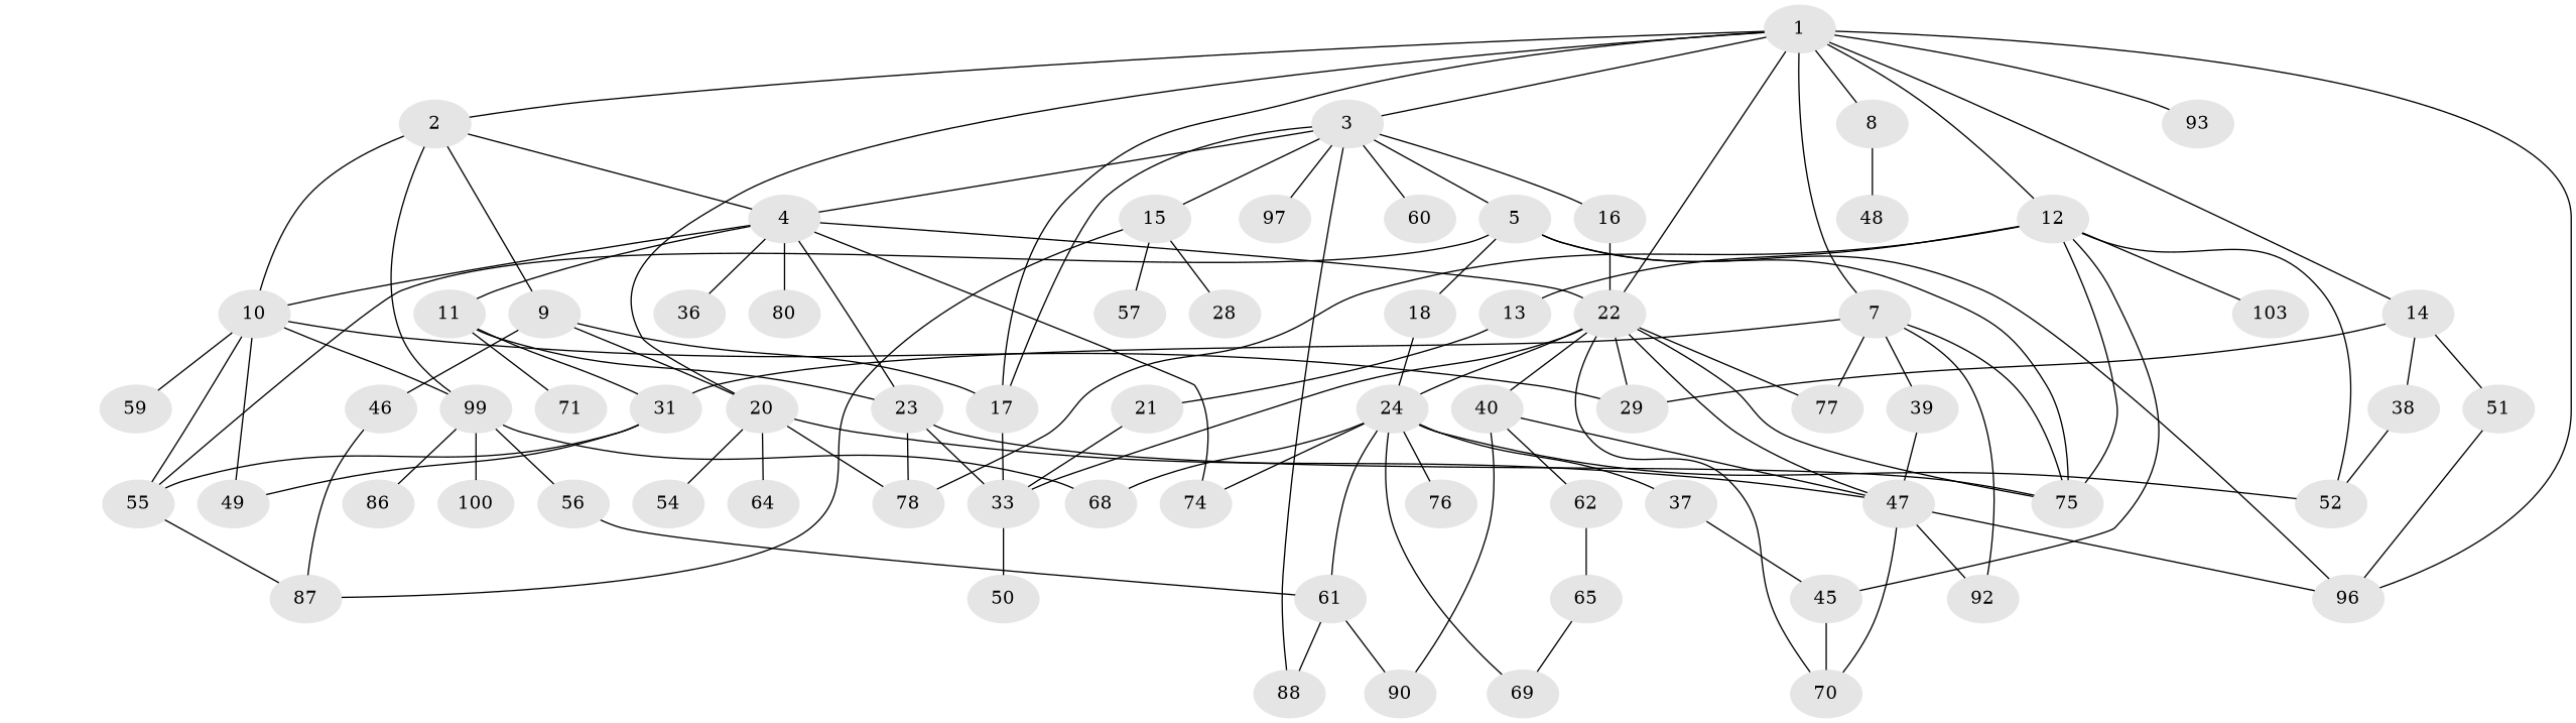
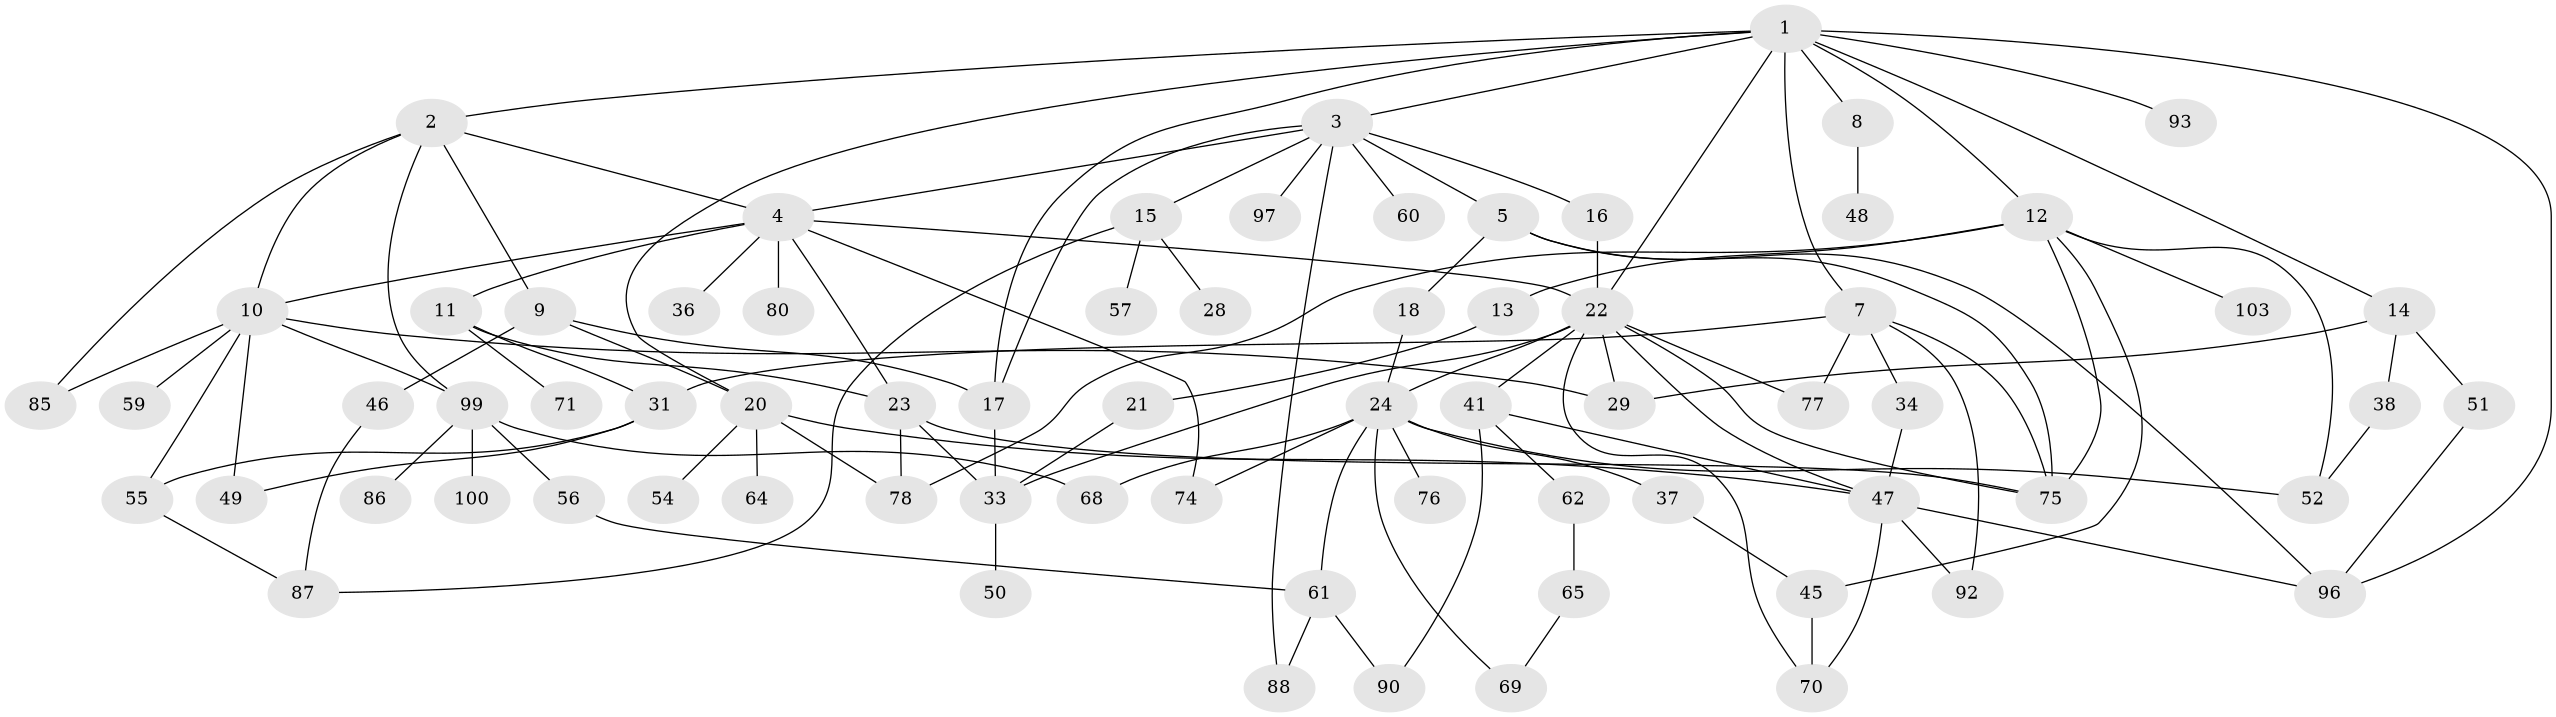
  graph {
    node [color=gray90 style=filled]
    1 [super="+6"]
    2 [super="+43"]
    3 [super="+94"]
    7 [super="+34"]
    8
    12 [super="+27"]
    14 [super="+26"]
    17 [super="+102"]
    20 [super="+82"]
    22 [super="+25"]
    93
    96
    4 [super="+35"]
    9 [super="+32"]
    10 [super="+30"]
    n16 [label=99 super="+73"]
+   85
    5 [super="+67"]
    15 [super="+42"]
    16
    60
    88 [super="+89"]
    97
    75 [super="+104"]
    31 [super="+81"]
-   39 [super="+66"]
+   39 [super="+66" label=34]
    77
    92
    48
    13
    45
    52
    78
    103
    29
    38
    51 [super="+98"]
    33 [super="+72"]
    47 [super="+83"]
    54
    64
    24 [super="+40"]
-   41 [super="+53" label=40]
+   41 [super="+53"]
    70
    11 [super="+44"]
    23 [super="+63"]
    36
    74
    80 [super="+91"]
    46
    55 [super="+99"]
    49
    59
    56
    68 [super="+95"]
    86
    100
    18
    28
    57 [super="+58"]
    87 [super="+101"]
    71
    21
    50
    37
    61
    69 [super="+105"]
    76
    62
    90
    65 [super="+79"]
    1 -- 2
    1 -- 3
    1 -- 7
    1 -- 8
    1 -- 12
    1 -- 14
    1 -- 17
    1 -- 20
    1 -- 22
    1 -- 93
    1 -- 96
    2 -- 4
    2 -- 9
    2 -- 10
    2 -- n16
+   2 -- 85
    3 -- 17
    3 -- 4
    3 -- 5
    3 -- 15
    3 -- 16
    3 -- 60
    3 -- 88
    3 -- 97
    7 -- 75
    7 -- 31
    7 -- 39
    7 -- 77
    7 -- 92
    8 -- 48
    12 -- 75
    12 -- 13
    12 -- 45
    12 -- 52
    12 -- 78
    12 -- 103
    14 -- 29
    14 -- 38
    14 -- 51
    17 -- 33 [weight=2]
    20 -- 78
    20 -- 47
    20 -- 54
    20 -- 64 [weight=2]
    22 -- 75
    22 -- 77
    22 -- 29
    22 -- 33
    22 -- 47
    22 -- 24
    22 -- 41
    22 -- 70
    4 -- 22
    4 -- 10
    4 -- 11
    4 -- 23
    4 -- 36
    4 -- 74
    4 -- 80
    9 -- 17
    9 -- 20
    9 -- 46
    10 -- n16
+   10 -- 85
    10 -- 29
    10 -- 55
    10 -- 49
    10 -- 59
    n16 -- 56
    n16 -- 68
    n16 -- 86
    n16 -- 100
    5 -- 96
    5 -- 75
-   5 -- 55
    5 -- 18
    15 -- 28
    15 -- 57
    15 -- 87
    16 -- 22
    31 -- 55
    31 -- 49
    39 -- 47
    13 -- 21
    45 -- 70
    38 -- 52
    51 -- 96
    33 -- 50
    47 -- 96
    47 -- 92
    47 -- 70
    24 -- 52
    24 -- 74
    24 -- 68
    24 -- 37
    24 -- 61
    24 -- 69
    24 -- 76
    41 -- 47
    41 -- 62
    41 -- 90
    11 -- 31
    11 -- 23 [weight=2]
    11 -- 71
    23 -- 75
    23 -- 78
    23 -- 33
    46 -- 87
    55 -- 87
    56 -- 61
    18 -- 24
    21 -- 33
    37 -- 45
    61 -- 88
    61 -- 90
    62 -- 65
    65 -- 69
  }
